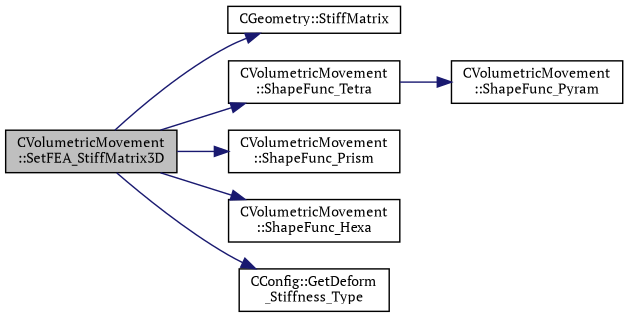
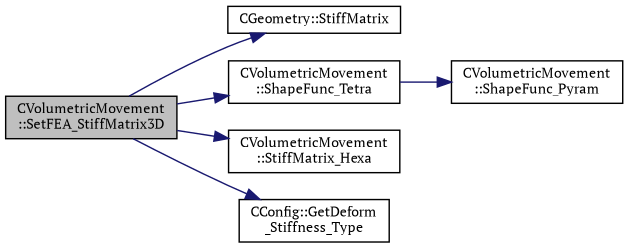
  digraph {
    fontname="PT Serif"
    rankdir=LR
    node [color=black fillcolor=white fontname="PT Serif" fontsize=10 shape=record style=filled]
    edge [color=midnightblue fontname="PT Serif" fontsize=10 labelfontname=Helvetica labelfontsize=10 style=solid]
    n1 [fillcolor=grey75 fontcolor=black height=0.2 label="CVolumetricMovement\l::SetFEA_StiffMatrix3D" width=0.4]
    n2 [height=0.2 label="CGeometry::StiffMatrix" width=0.4]
    n3 [height=0.2 label="CVolumetricMovement\l::ShapeFunc_Tetra" width=0.4]
-   n4 [height=0.2 label="CVolumetricMovement\l::ShapeFunc_Prism" width=0.4]
-   n5 [height=0.2 label="CVolumetricMovement\l::ShapeFunc_Hexa" width=0.4]
+   n5 [height=0.2 label="CVolumetricMovement\l::StiffMatrix_Hexa" width=0.4]
    n6 [height=0.2 label="CConfig::GetDeform\l_Stiffness_Type" width=0.4]
    n7 [height=0.2 label="CVolumetricMovement\l::ShapeFunc_Pyram" width=0.4]
    n1 -> n2
    n1 -> n3
-   n1 -> n4
    n1 -> n5
    n1 -> n6
    n3 -> n7
  }
